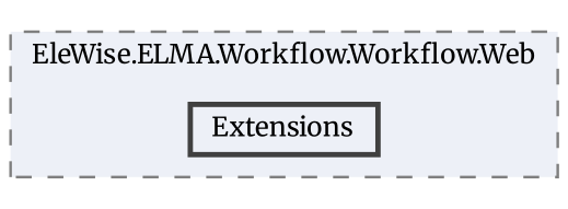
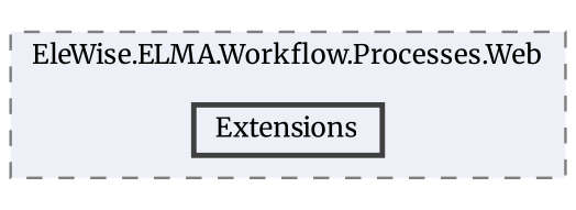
  digraph {
    compound=true
    rankdir=LR
    fontname=Merriweather
    n1 [color=grey25 fillcolor="#edf0f7" fontname=Merriweather fontsize=10 height=0.2 label=Extensions shape=box style="filled,bold" width=0.4]
    subgraph cluster_1 {
      bgcolor="#edf0f7"
      fontsize=10
-     label="EleWise.ELMA.Workflow.Workflow.Web"
+     label="EleWise.ELMA.Workflow.Processes.Web"
      pencolor=grey50
      style="filled,dashed"
      n1
    }
  }
